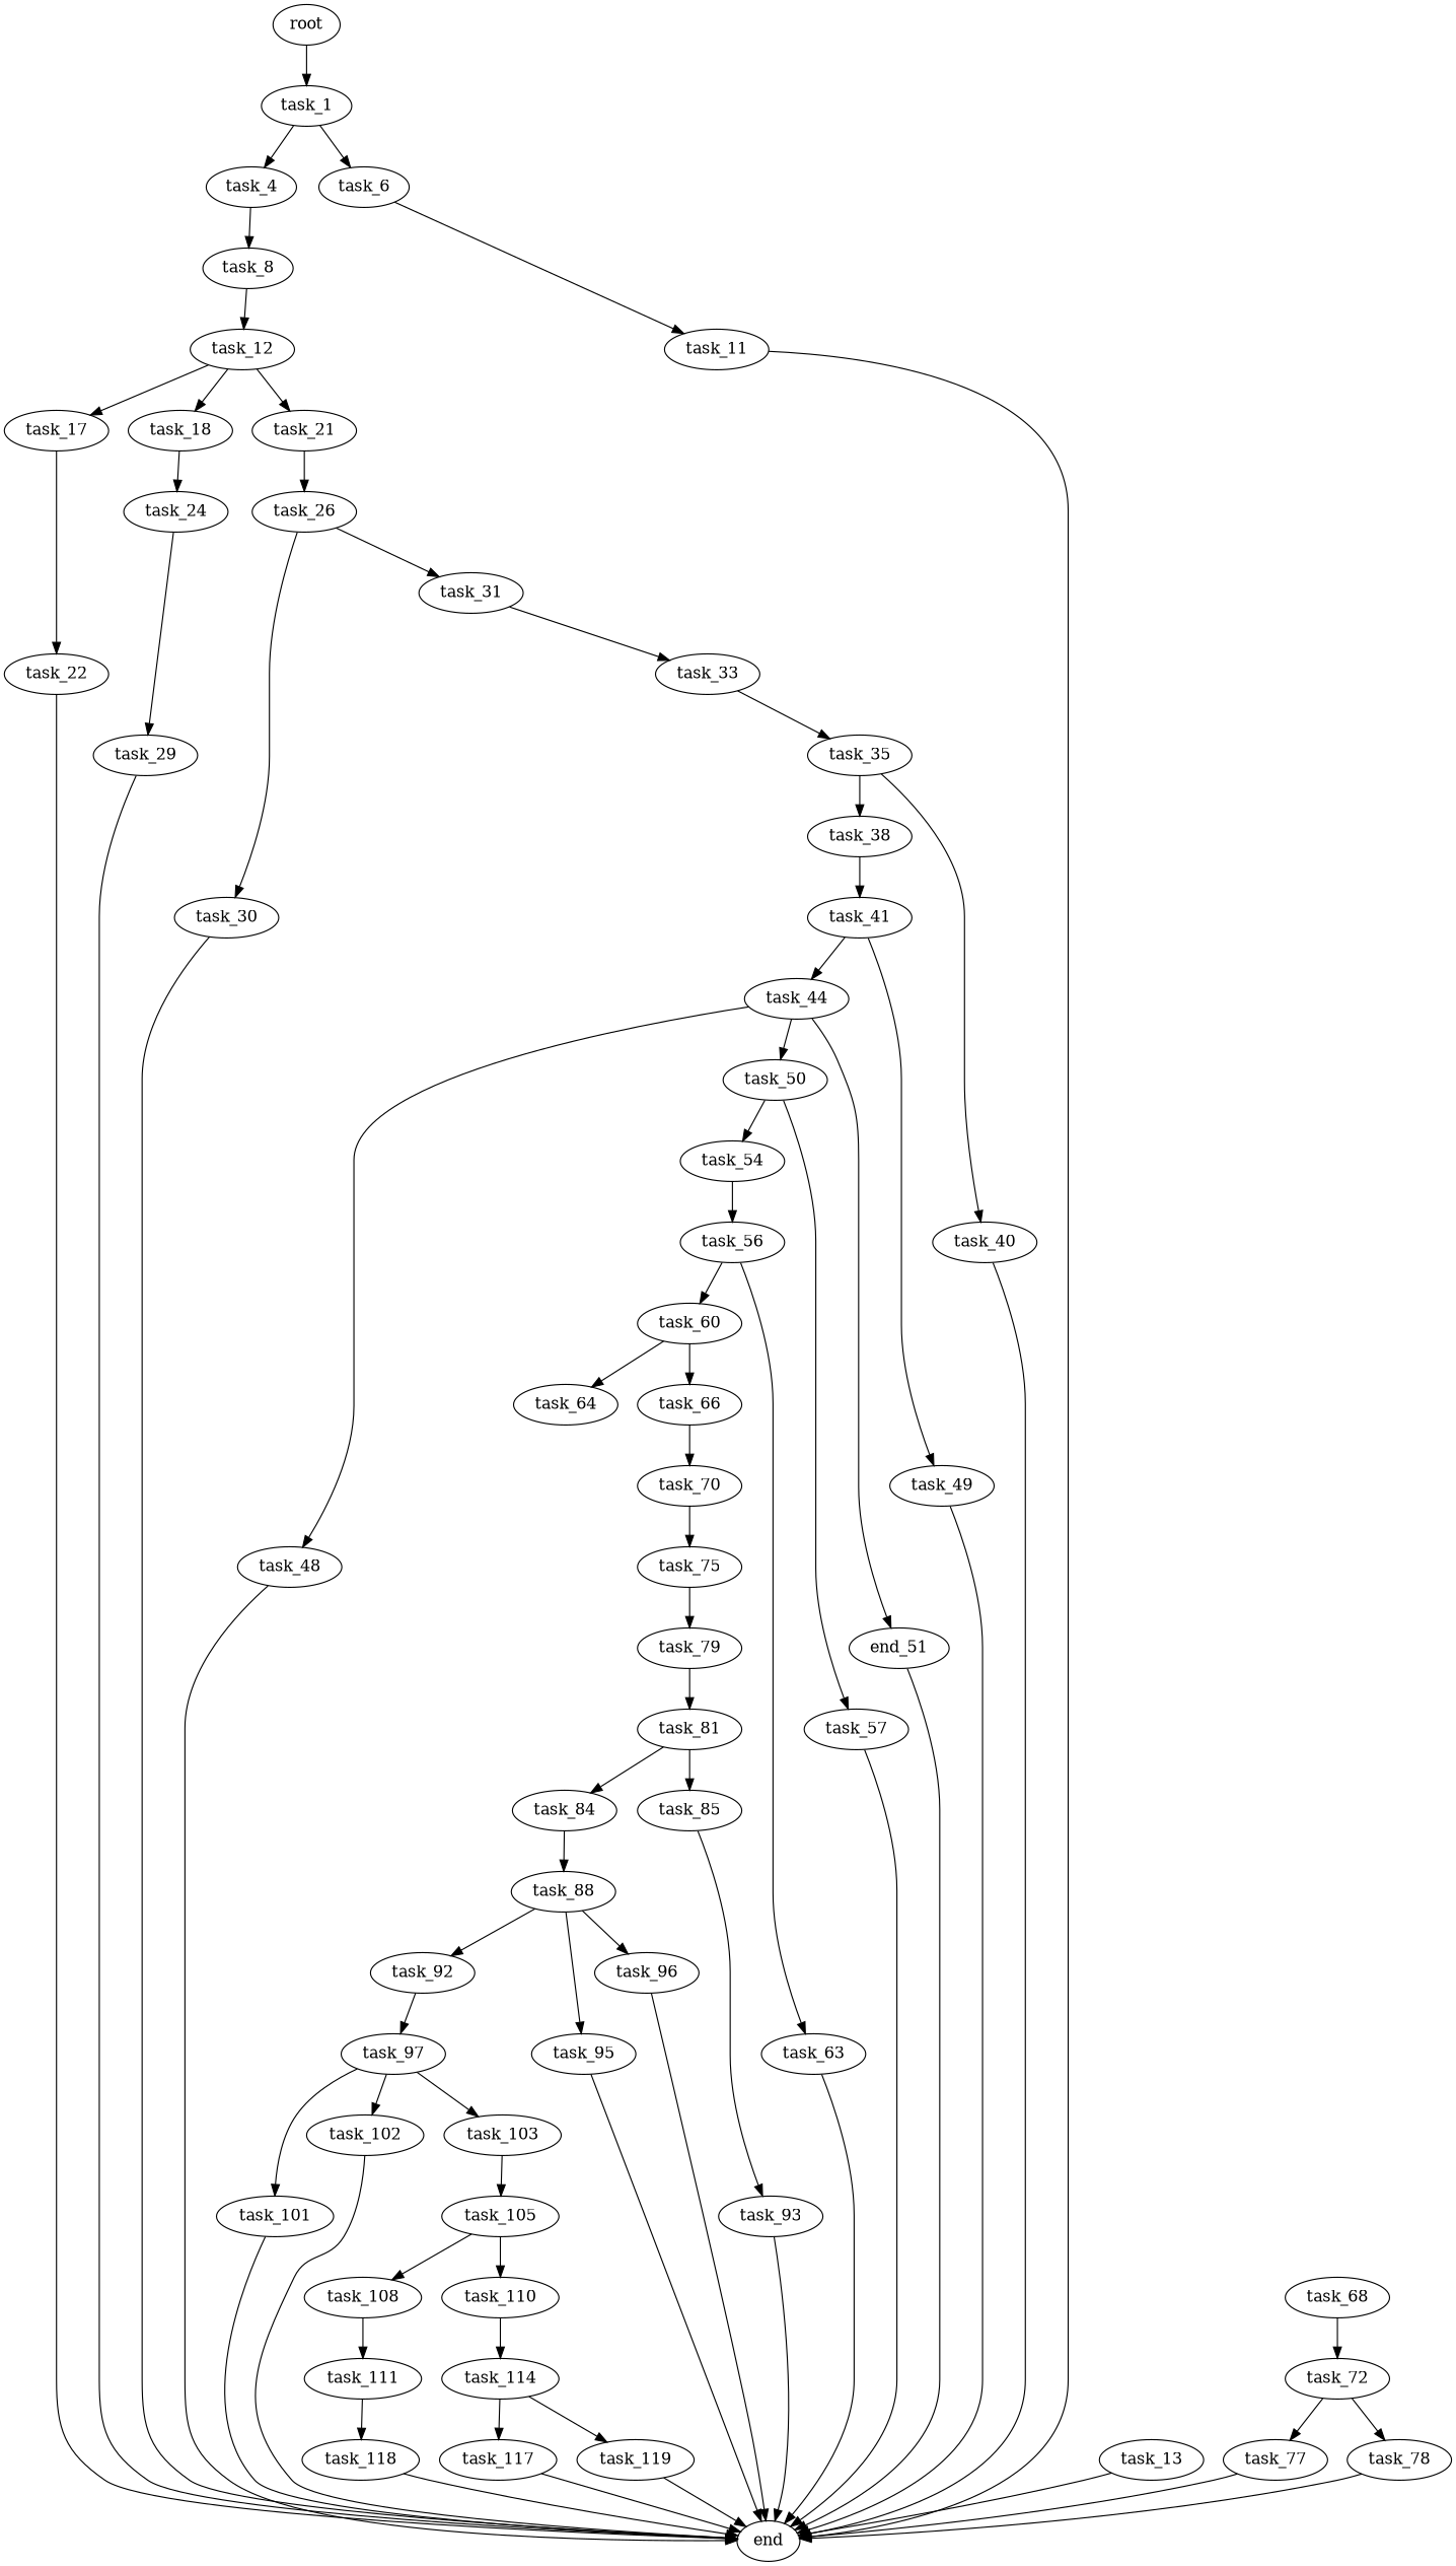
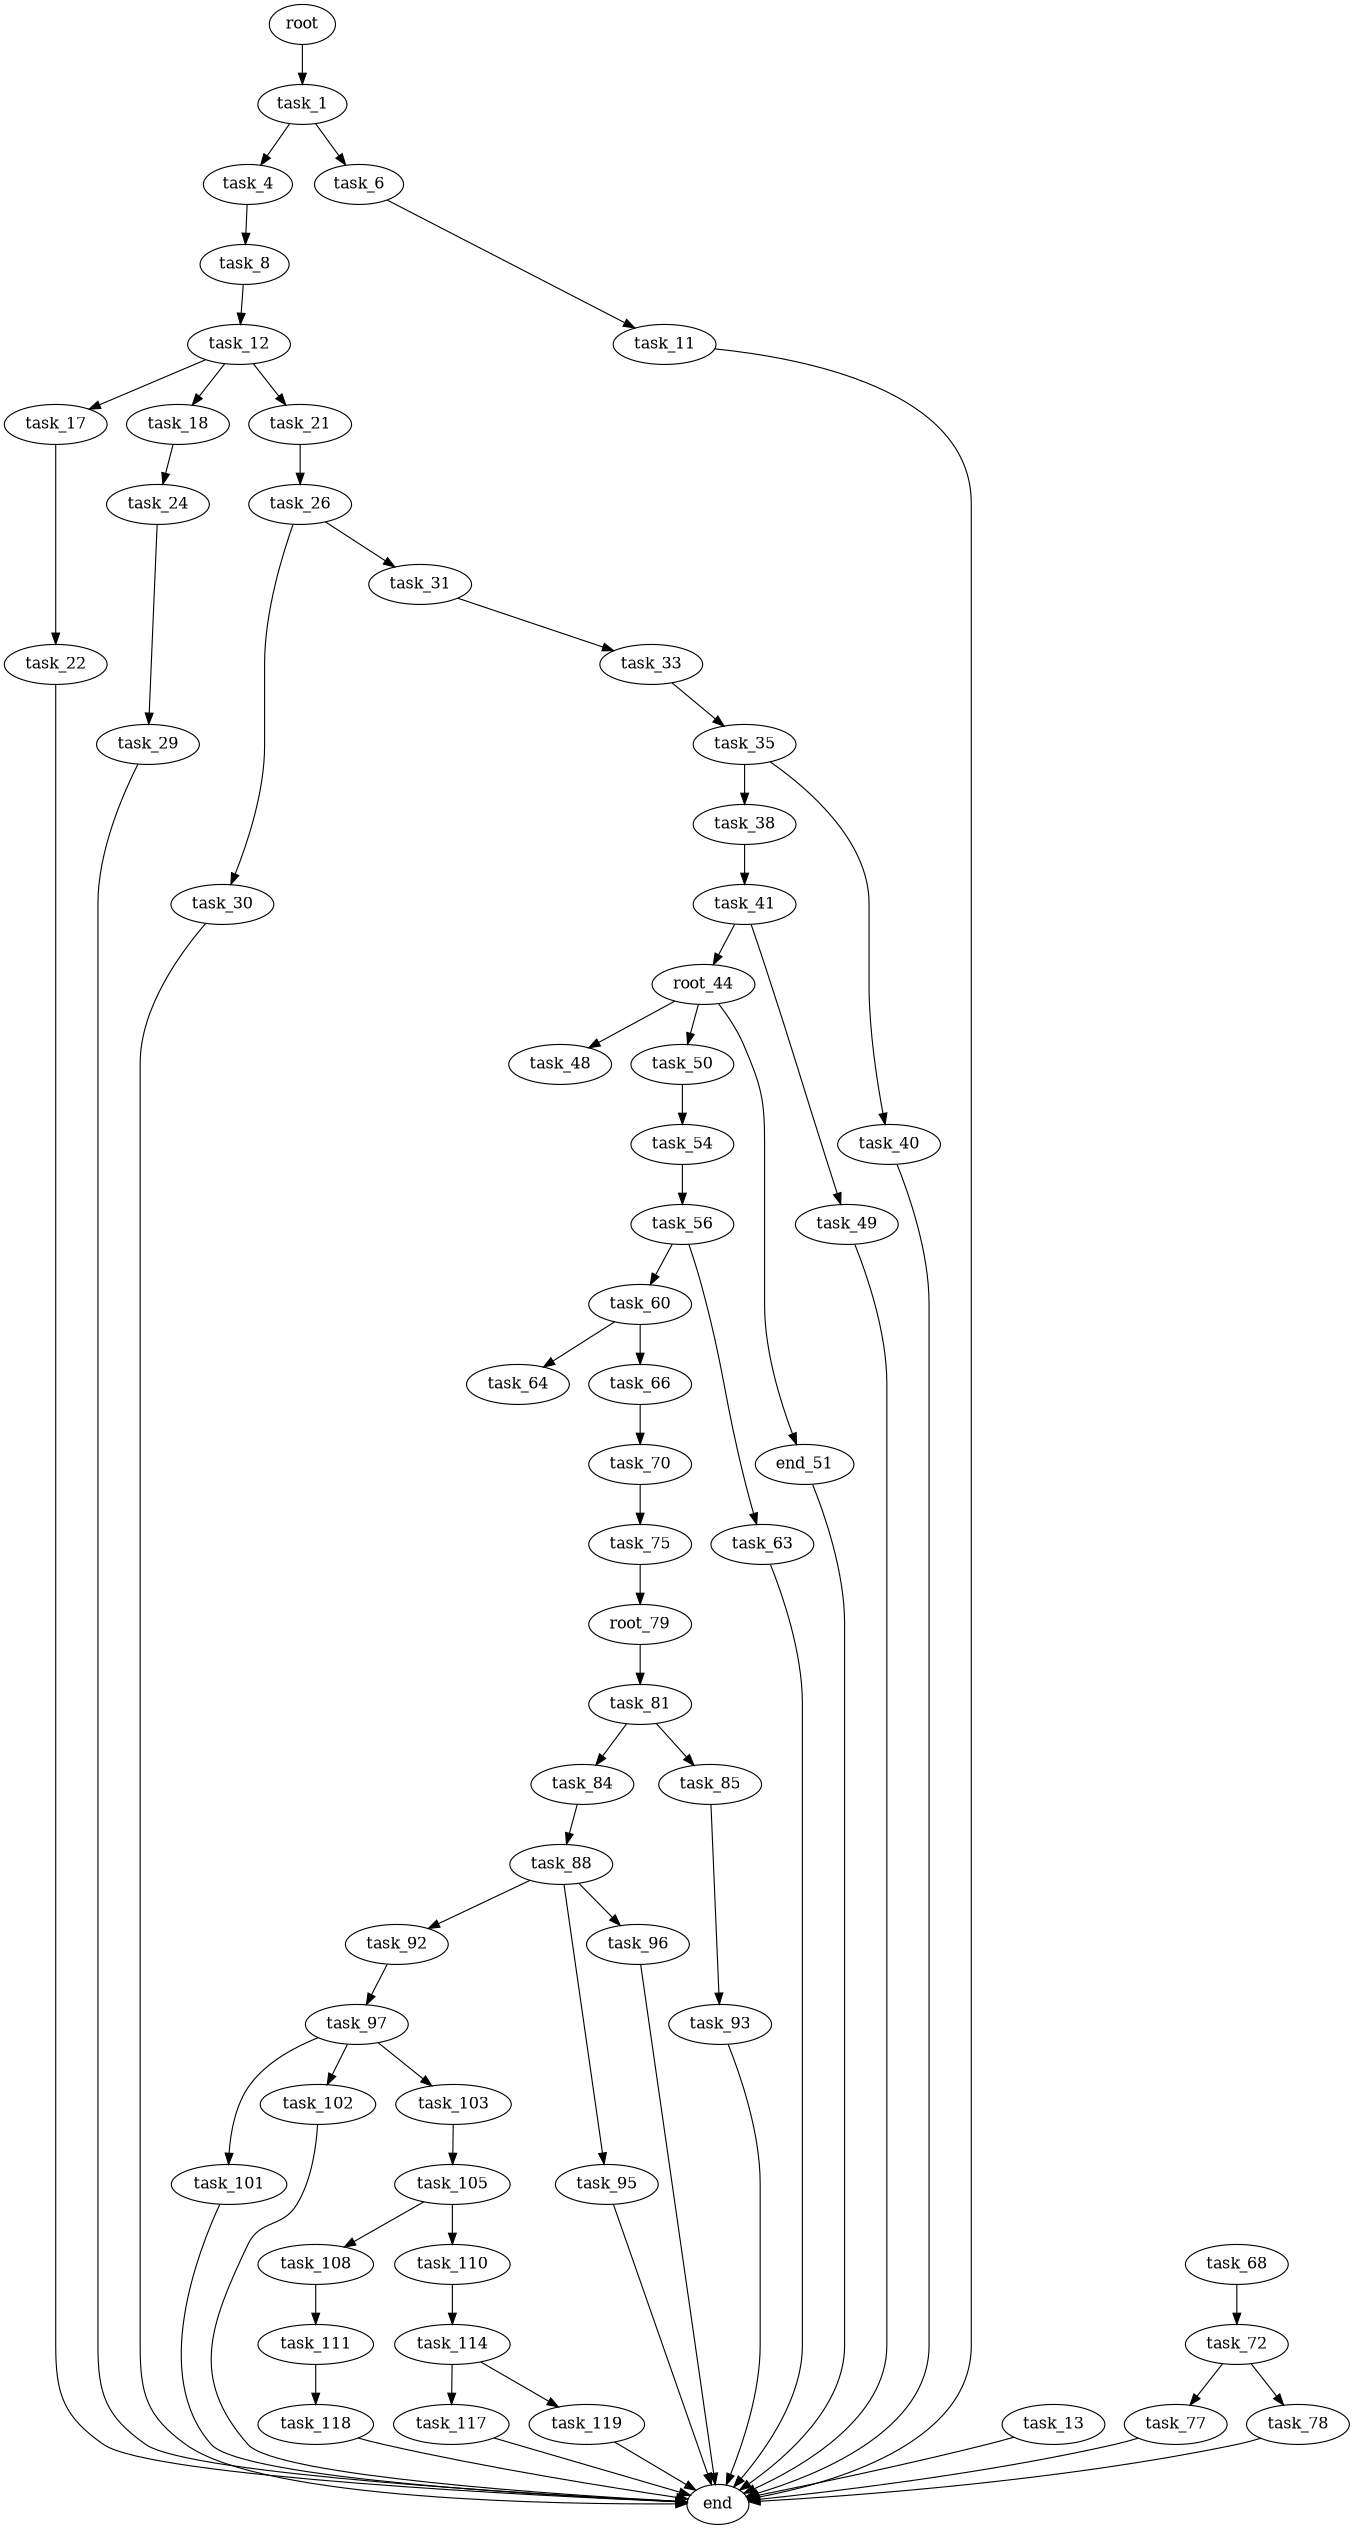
  digraph {
    root
    task_1
    task_4
    task_6
    task_8
    task_11
    task_12
    end
    task_17
    task_18
    task_21
    task_13
    task_22
    task_24
    task_26
    task_29
    task_30
    task_31
    task_33
    task_35
    task_38
    task_40
    task_41
-   task_44
+   task_44 [label=root_44]
    task_49
    task_48
    task_50
    n28 [label=end_51]
    task_54
-   task_57
    task_56
    task_60
    task_63
    task_64
    task_66
    task_70
    task_68
    task_72
    task_75
    task_77
    task_78
-   task_79
+   task_79 [label=root_79]
    task_81
    task_84
    task_85
    task_88
    task_93
    task_92
    task_95
    task_96
    task_97
    task_101
    task_102
    task_103
    task_105
    task_108
    task_110
    task_111
    task_114
    task_118
    task_117
    task_119
    root -> task_1
    task_1 -> task_4
    task_1 -> task_6
    task_4 -> task_8
    task_6 -> task_11
    task_8 -> task_12
    task_11 -> end
    task_12 -> task_17
    task_12 -> task_18
    task_12 -> task_21
    task_17 -> task_22
    task_18 -> task_24
    task_21 -> task_26
    task_13 -> end
    task_22 -> end
    task_24 -> task_29
    task_26 -> task_30
    task_26 -> task_31
    task_29 -> end
    task_30 -> end
    task_31 -> task_33
    task_33 -> task_35
    task_35 -> task_38
    task_35 -> task_40
    task_38 -> task_41
    task_40 -> end
    task_41 -> task_44
    task_41 -> task_49
    task_44 -> task_48
    task_44 -> task_50
    task_44 -> n28
    task_49 -> end
-   task_48 -> end
    task_50 -> task_54
-   task_50 -> task_57
    n28 -> end
    task_54 -> task_56
-   task_57 -> end
    task_56 -> task_60
    task_56 -> task_63
    task_60 -> task_64
    task_60 -> task_66
    task_63 -> end
    task_66 -> task_70
    task_70 -> task_75
    task_68 -> task_72
    task_72 -> task_77
    task_72 -> task_78
    task_75 -> task_79
    task_77 -> end
    task_78 -> end
    task_79 -> task_81
    task_81 -> task_84
    task_81 -> task_85
    task_84 -> task_88
    task_85 -> task_93
    task_88 -> task_92
    task_88 -> task_95
    task_88 -> task_96
    task_93 -> end
    task_92 -> task_97
    task_95 -> end
    task_96 -> end
    task_97 -> task_101
    task_97 -> task_102
    task_97 -> task_103
    task_101 -> end
    task_102 -> end
    task_103 -> task_105
    task_105 -> task_108
    task_105 -> task_110
    task_108 -> task_111
    task_110 -> task_114
    task_111 -> task_118
    task_114 -> task_117
    task_114 -> task_119
    task_118 -> end
    task_117 -> end
    task_119 -> end
  }
